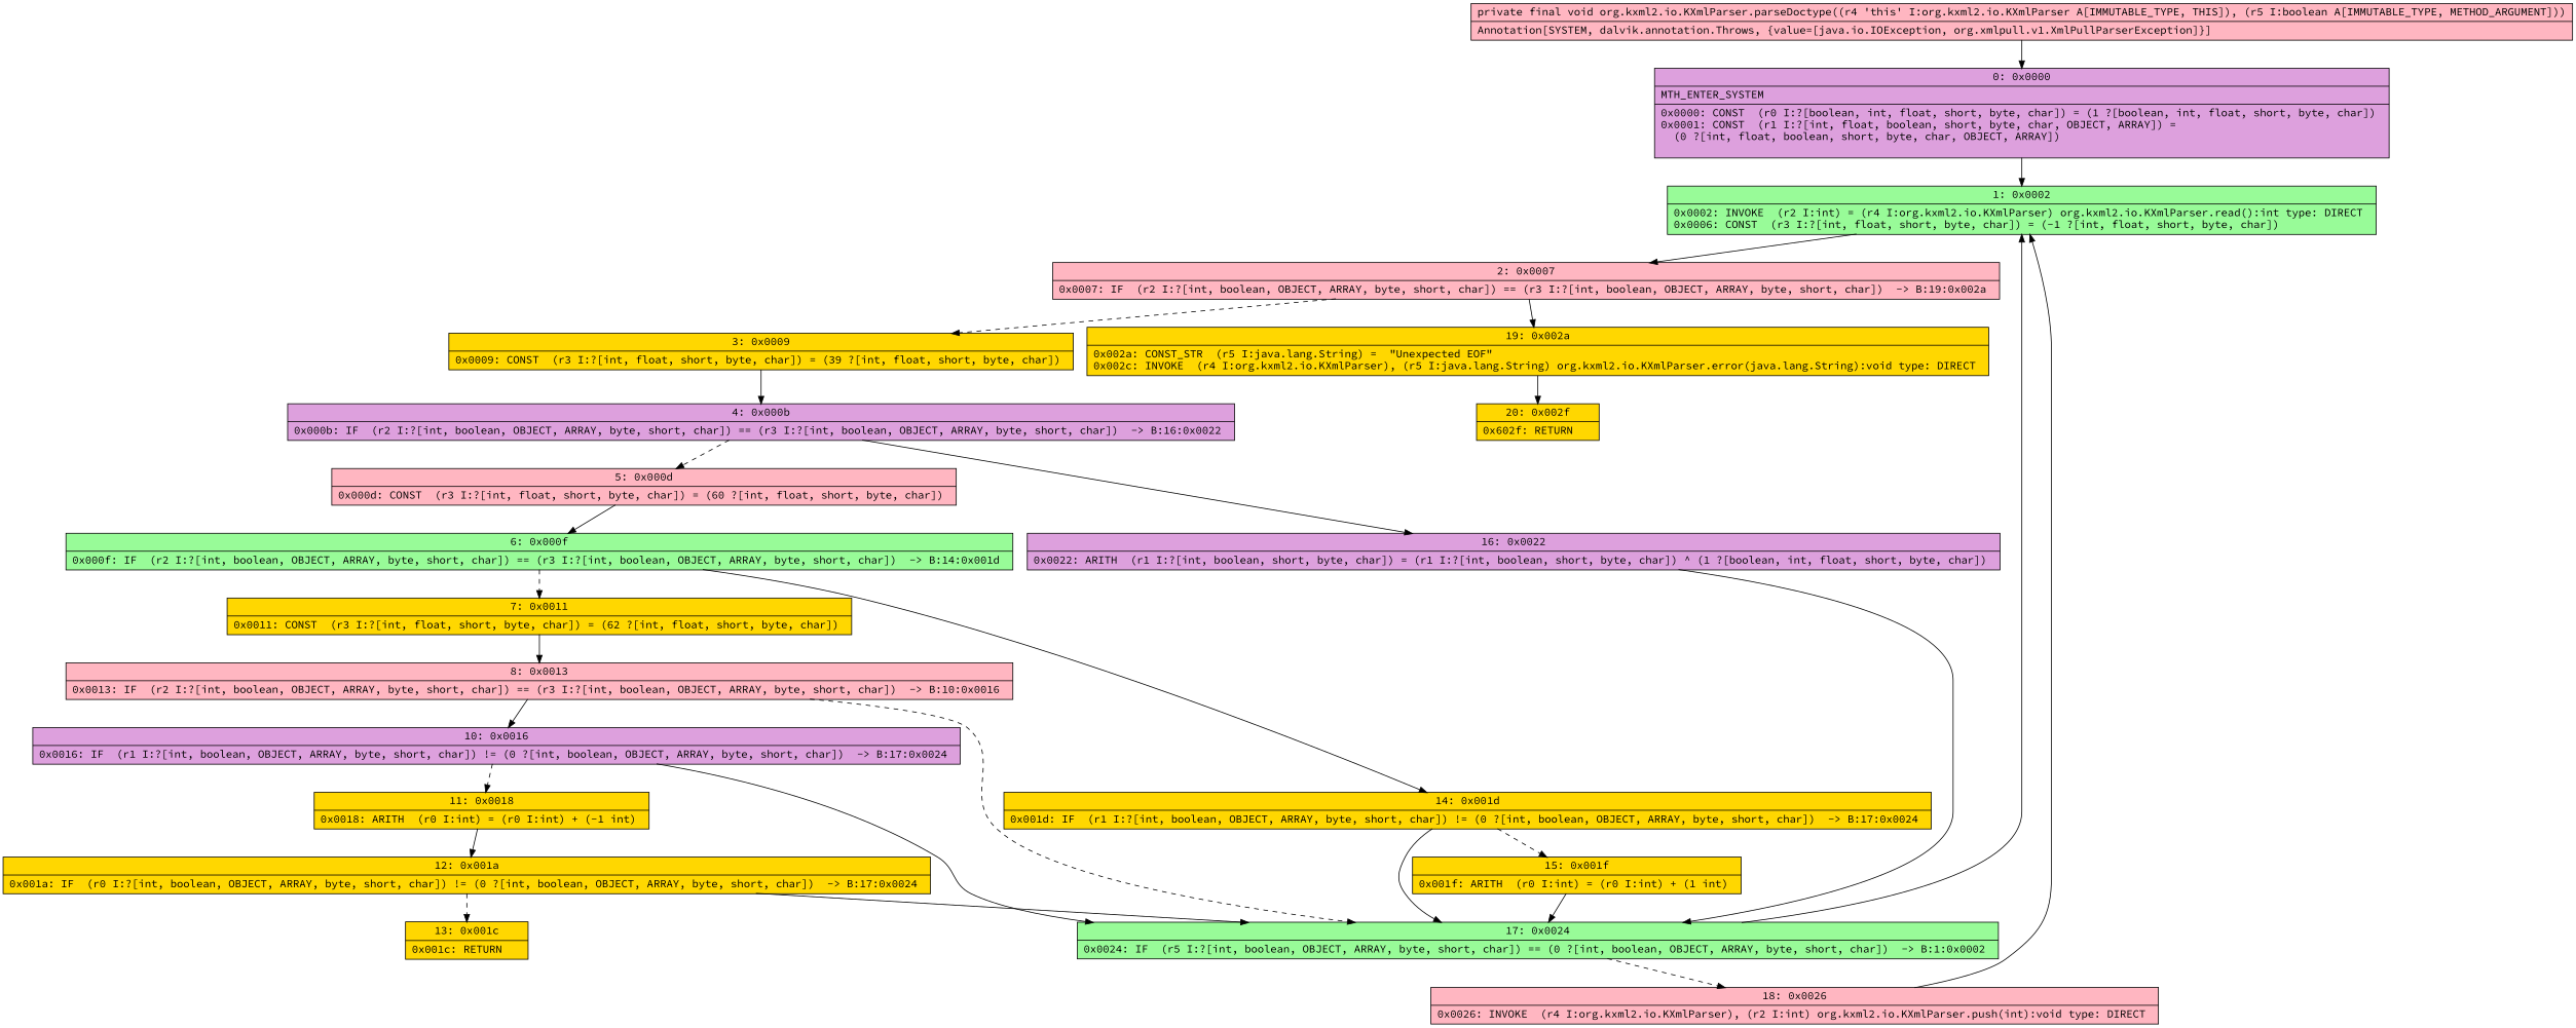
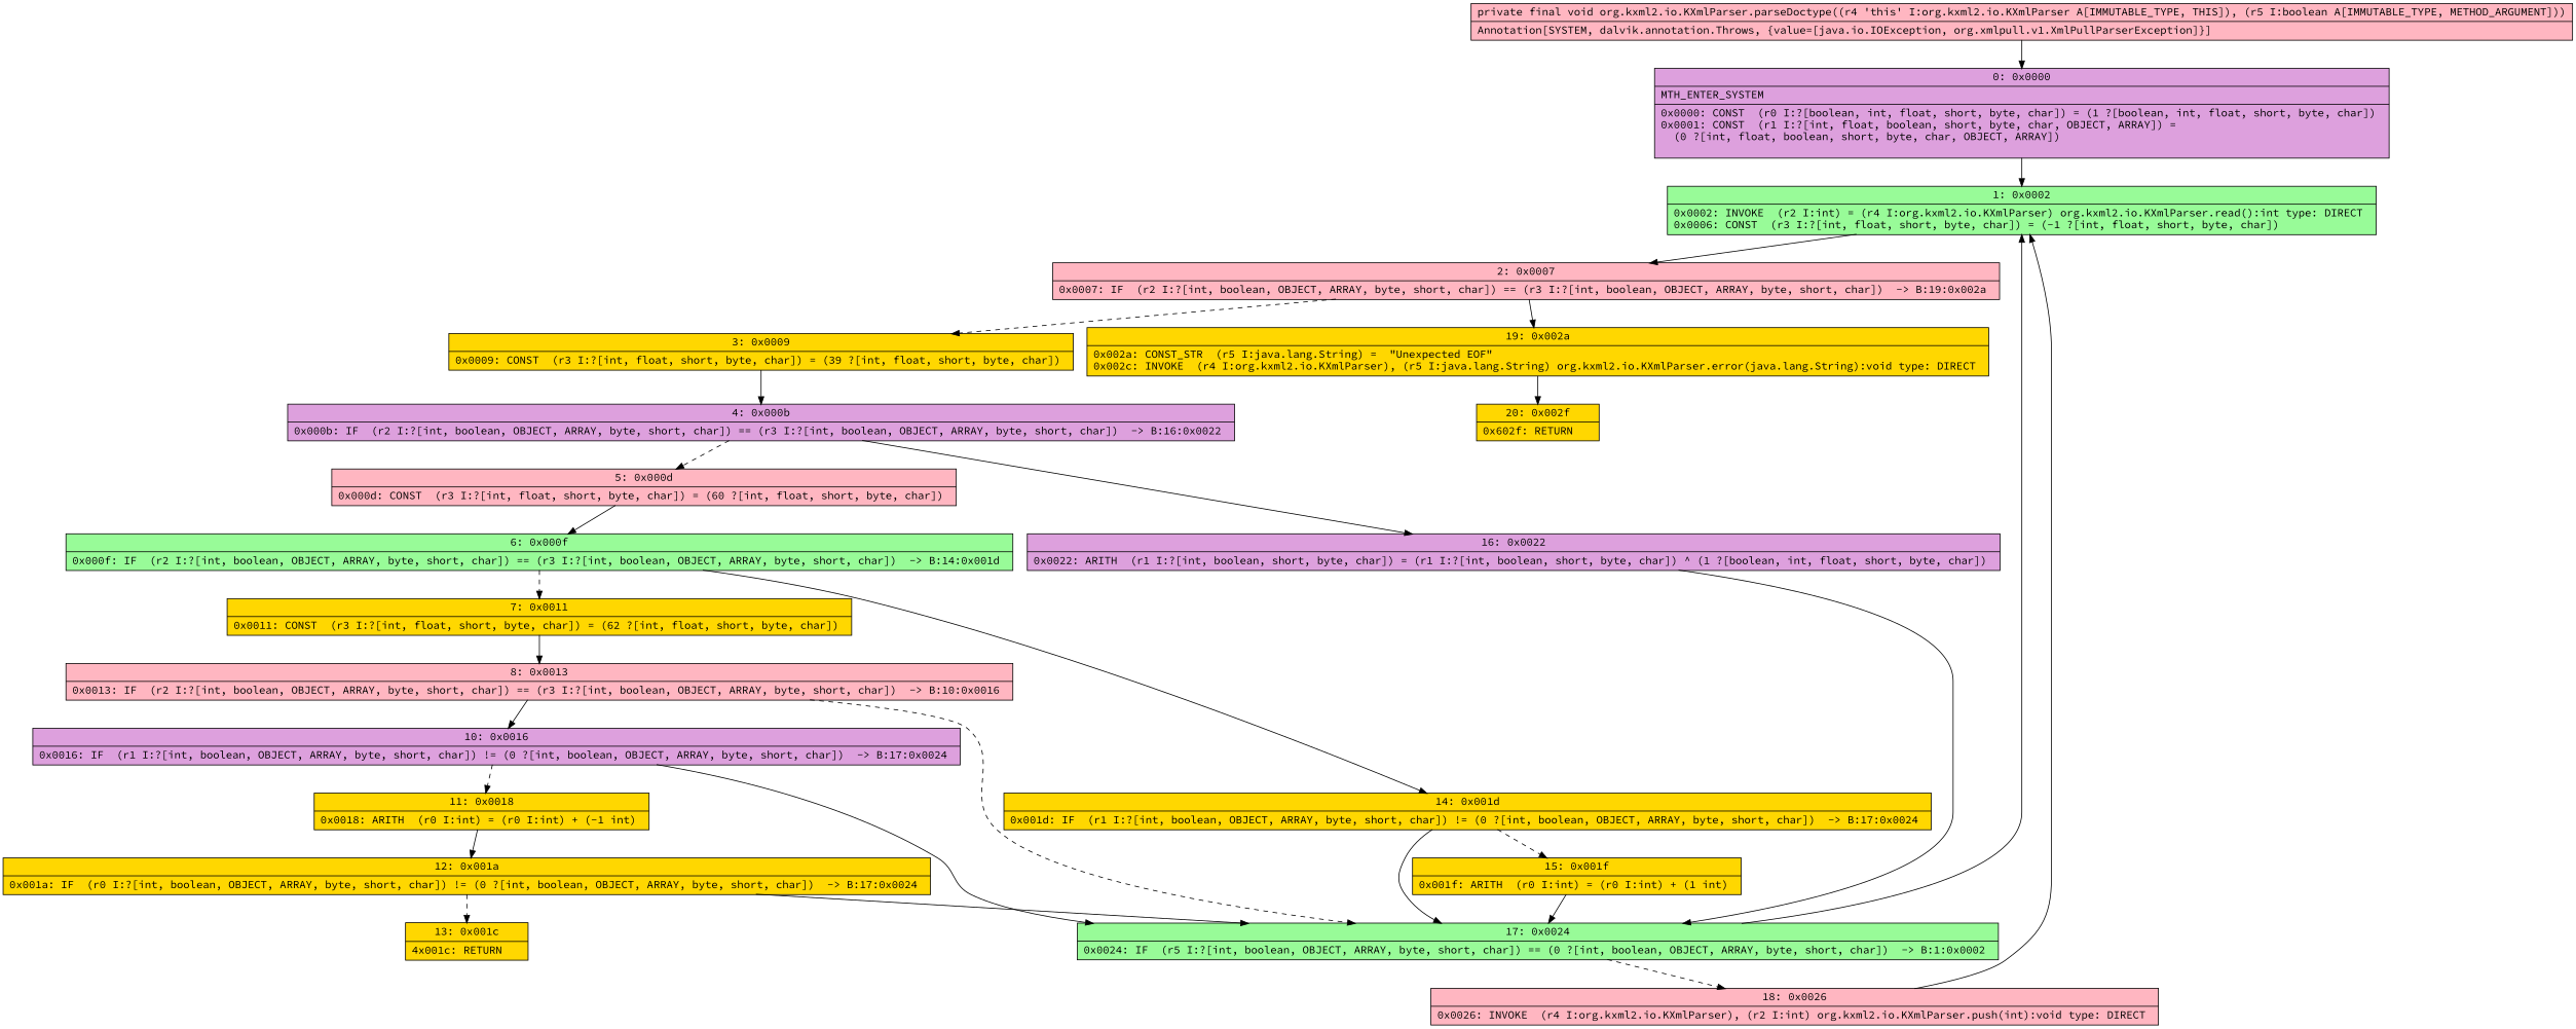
  digraph {
    fontname="Source Code Pro"
    node [fillcolor=gold fontname="Source Code Pro" shape=record style=filled]
    edge [fontname="Source Code Pro"]
    n1 [fillcolor=plum label="{0\:\ 0x0000|MTH_ENTER_SYSTEM\l|0x0000: CONST  (r0 I:?[boolean, int, float, short, byte, char]) = (1 ?[boolean, int, float, short, byte, char]) \l0x0001: CONST  (r1 I:?[int, float, boolean, short, byte, char, OBJECT, ARRAY]) = \l  (0 ?[int, float, boolean, short, byte, char, OBJECT, ARRAY])\l \l}"]
    n2 [fillcolor=palegreen label="{1\:\ 0x0002|0x0002: INVOKE  (r2 I:int) = (r4 I:org.kxml2.io.KXmlParser) org.kxml2.io.KXmlParser.read():int type: DIRECT \l0x0006: CONST  (r3 I:?[int, float, short, byte, char]) = (\-1 ?[int, float, short, byte, char]) \l}"]
    n3 [fillcolor=lightpink label="{2\:\ 0x0007|0x0007: IF  (r2 I:?[int, boolean, OBJECT, ARRAY, byte, short, char]) == (r3 I:?[int, boolean, OBJECT, ARRAY, byte, short, char])  \-\> B:19:0x002a \l}"]
    n4 [label="{3\:\ 0x0009|0x0009: CONST  (r3 I:?[int, float, short, byte, char]) = (39 ?[int, float, short, byte, char]) \l}"]
    n5 [label="{19\:\ 0x002a|0x002a: CONST_STR  (r5 I:java.lang.String) =  \"Unexpected EOF\" \l0x002c: INVOKE  (r4 I:org.kxml2.io.KXmlParser), (r5 I:java.lang.String) org.kxml2.io.KXmlParser.error(java.lang.String):void type: DIRECT \l}"]
    n6 [fillcolor=plum label="{4\:\ 0x000b|0x000b: IF  (r2 I:?[int, boolean, OBJECT, ARRAY, byte, short, char]) == (r3 I:?[int, boolean, OBJECT, ARRAY, byte, short, char])  \-\> B:16:0x0022 \l}"]
    n7 [label="{20\:\ 0x002f|0x602f: RETURN   \l}"]
    n8 [fillcolor=lightpink label="{5\:\ 0x000d|0x000d: CONST  (r3 I:?[int, float, short, byte, char]) = (60 ?[int, float, short, byte, char]) \l}"]
    n9 [fillcolor=plum label="{16\:\ 0x0022|0x0022: ARITH  (r1 I:?[int, boolean, short, byte, char]) = (r1 I:?[int, boolean, short, byte, char]) ^ (1 ?[boolean, int, float, short, byte, char]) \l}"]
    n10 [fillcolor=palegreen label="{6\:\ 0x000f|0x000f: IF  (r2 I:?[int, boolean, OBJECT, ARRAY, byte, short, char]) == (r3 I:?[int, boolean, OBJECT, ARRAY, byte, short, char])  \-\> B:14:0x001d \l}"]
    n11 [fillcolor=palegreen label="{17\:\ 0x0024|0x0024: IF  (r5 I:?[int, boolean, OBJECT, ARRAY, byte, short, char]) == (0 ?[int, boolean, OBJECT, ARRAY, byte, short, char])  \-\> B:1:0x0002 \l}"]
    n12 [label="{7\:\ 0x0011|0x0011: CONST  (r3 I:?[int, float, short, byte, char]) = (62 ?[int, float, short, byte, char]) \l}"]
    n13 [label="{14\:\ 0x001d|0x001d: IF  (r1 I:?[int, boolean, OBJECT, ARRAY, byte, short, char]) != (0 ?[int, boolean, OBJECT, ARRAY, byte, short, char])  \-\> B:17:0x0024 \l}"]
    n14 [fillcolor=lightpink label="{8\:\ 0x0013|0x0013: IF  (r2 I:?[int, boolean, OBJECT, ARRAY, byte, short, char]) == (r3 I:?[int, boolean, OBJECT, ARRAY, byte, short, char])  \-\> B:10:0x0016 \l}"]
    n15 [label="{15\:\ 0x001f|0x001f: ARITH  (r0 I:int) = (r0 I:int) + (1 int) \l}"]
    n16 [fillcolor=plum label="{10\:\ 0x0016|0x0016: IF  (r1 I:?[int, boolean, OBJECT, ARRAY, byte, short, char]) != (0 ?[int, boolean, OBJECT, ARRAY, byte, short, char])  \-\> B:17:0x0024 \l}"]
    n17 [label="{11\:\ 0x0018|0x0018: ARITH  (r0 I:int) = (r0 I:int) + (\-1 int) \l}"]
    n18 [fillcolor=lightpink label="{18\:\ 0x0026|0x0026: INVOKE  (r4 I:org.kxml2.io.KXmlParser), (r2 I:int) org.kxml2.io.KXmlParser.push(int):void type: DIRECT \l}"]
    n19 [label="{12\:\ 0x001a|0x001a: IF  (r0 I:?[int, boolean, OBJECT, ARRAY, byte, short, char]) != (0 ?[int, boolean, OBJECT, ARRAY, byte, short, char])  \-\> B:17:0x0024 \l}"]
-   n20 [label="{13\:\ 0x001c|0x001c: RETURN   \l}"]
+   n20 [label="{13\:\ 0x001c|4x001c: RETURN   \l}"]
    n21 [fillcolor=lightpink label="{private final void org.kxml2.io.KXmlParser.parseDoctype((r4 'this' I:org.kxml2.io.KXmlParser A[IMMUTABLE_TYPE, THIS]), (r5 I:boolean A[IMMUTABLE_TYPE, METHOD_ARGUMENT]))  | Annotation[SYSTEM, dalvik.annotation.Throws, \{value=[java.io.IOException, org.xmlpull.v1.XmlPullParserException]\}]\l}"]
    n1 -> n2
    n2 -> n3
    n3 -> n4 [style=dashed]
    n3 -> n5
    n4 -> n6
    n5 -> n7
    n6 -> n8 [style=dashed]
    n6 -> n9
    n8 -> n10
    n9 -> n11
    n10 -> n12 [style=dashed]
    n10 -> n13
    n11 -> n2
    n11 -> n18 [style=dashed]
    n12 -> n14
    n13 -> n11
    n13 -> n15 [style=dashed]
    n14 -> n11 [style=dashed]
    n14 -> n16
    n15 -> n11
    n16 -> n11
    n16 -> n17 [style=dashed]
    n17 -> n19
    n18 -> n2
    n19 -> n11
    n19 -> n20 [style=dashed]
    n21 -> n1
  }
